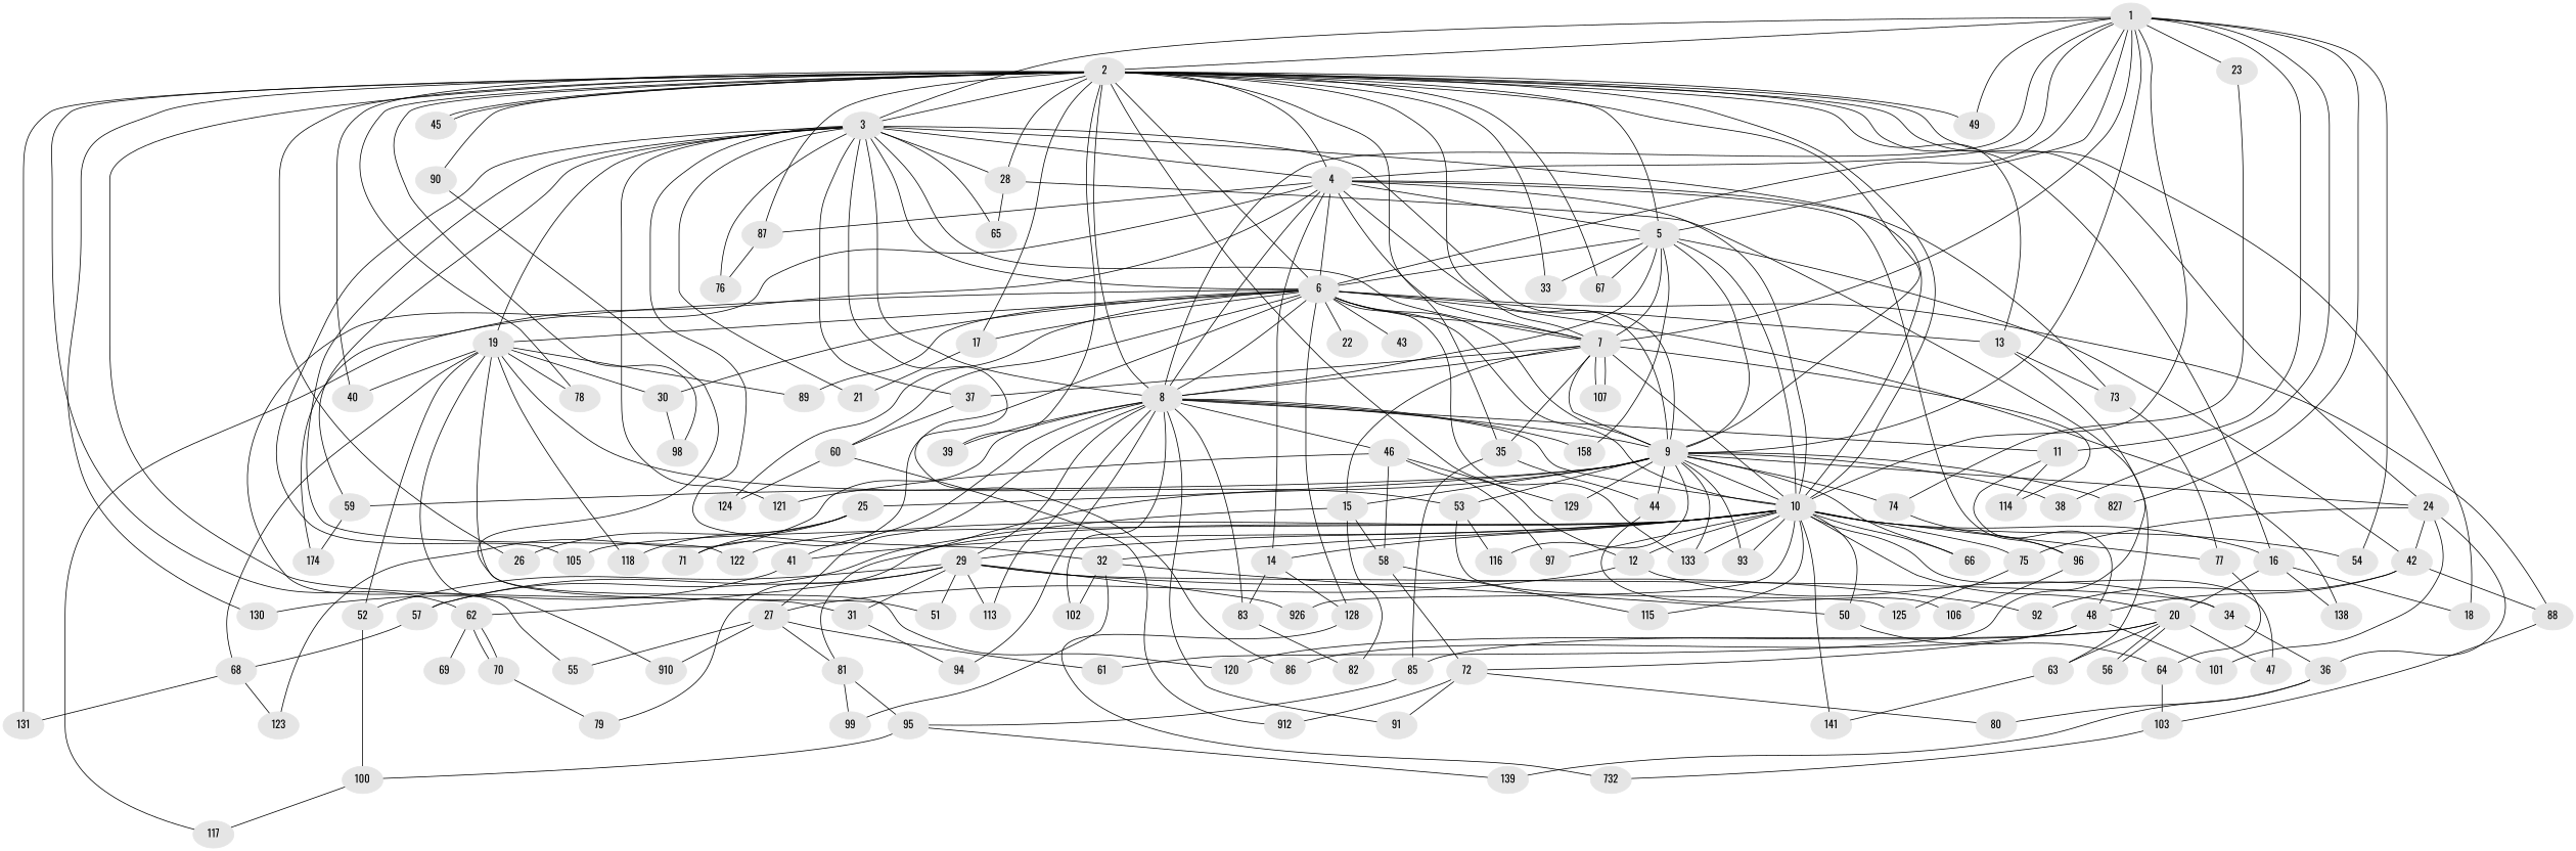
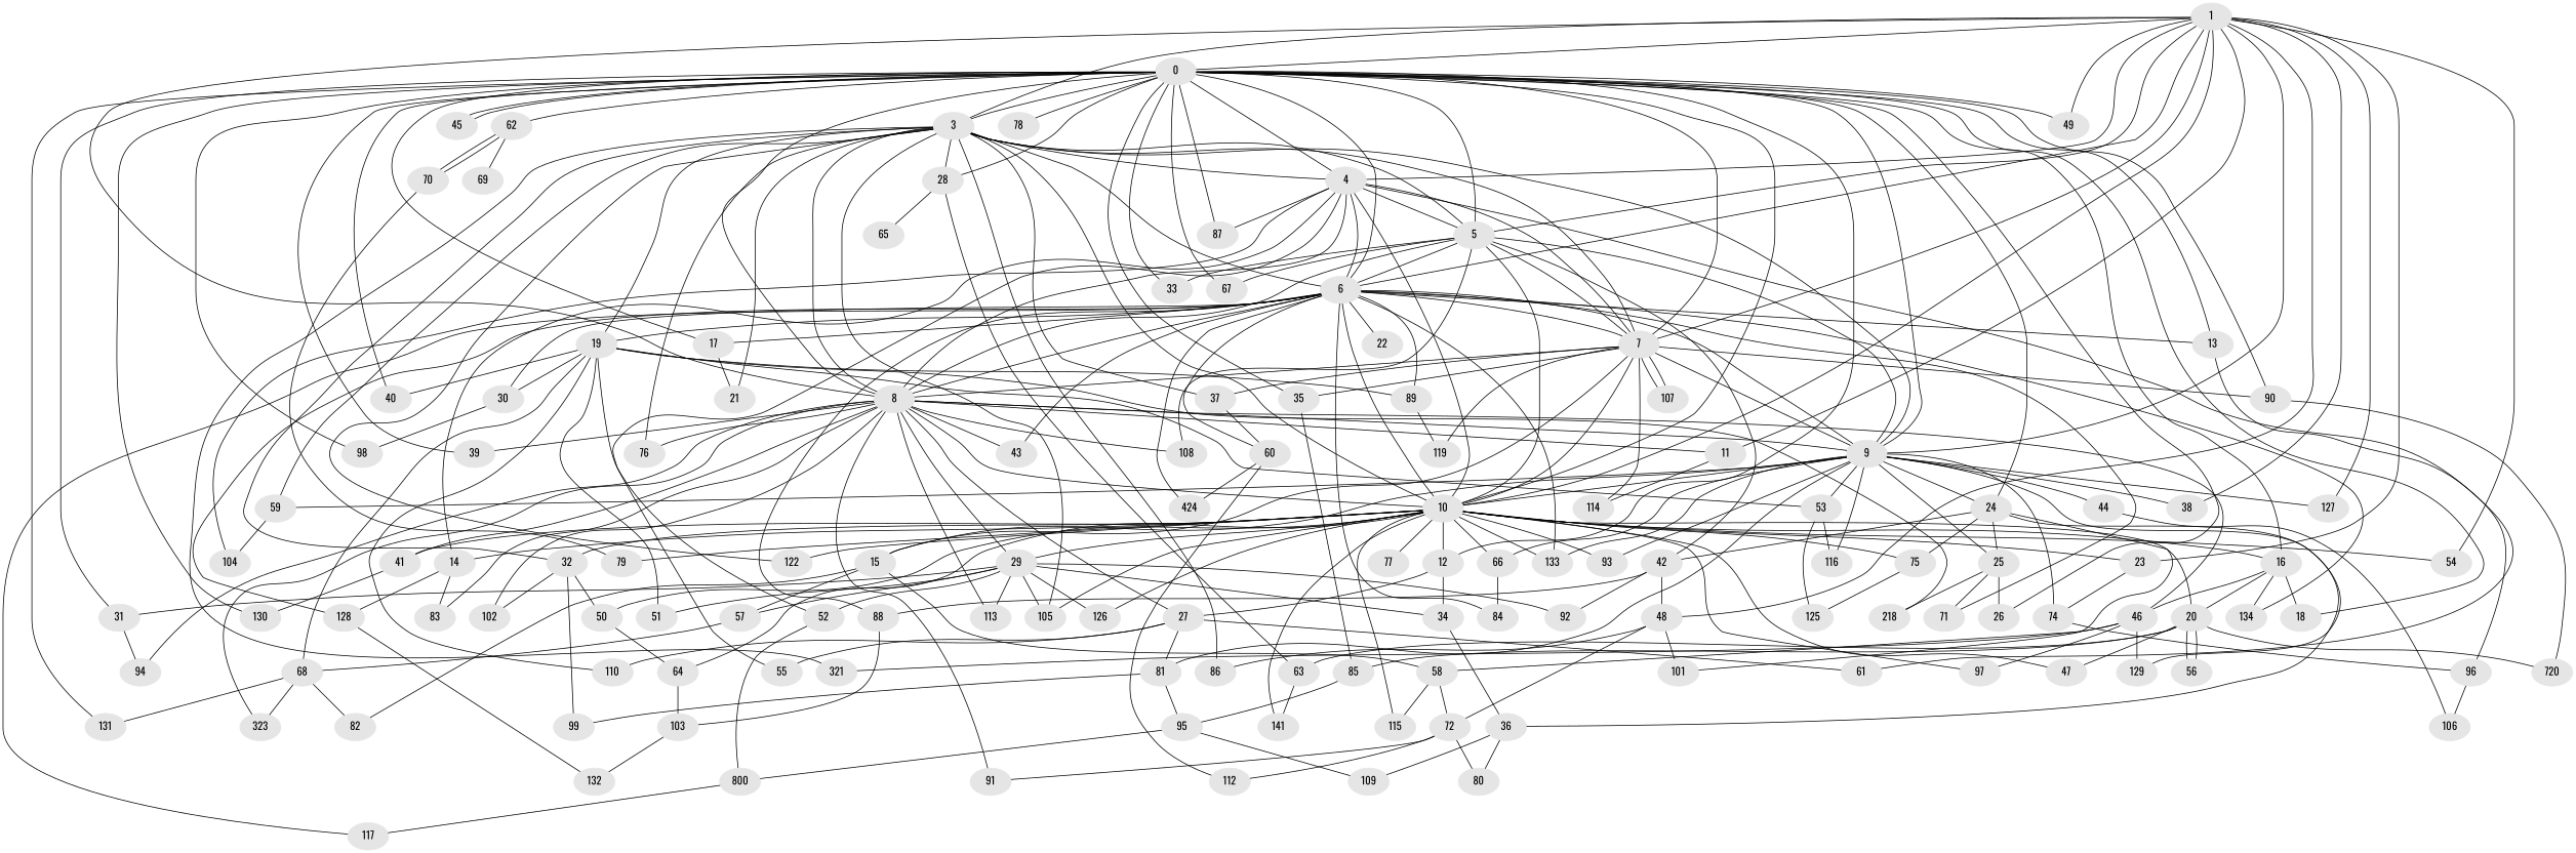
  graph {
    fontname=Oswald
    node [color=gray90 fontname=Oswald style=filled]
    edge [fontname=Oswald]
    1
-   2
+   2 [label=0]
    3
    4
    5
    6
    7
    8
    9
    10
    11
    23
    38
    48
    49
    54
-   127 [label=827]
+   127
    12
    13
    16
    17
    18
    24
    26
    28
    31
    33
    35
    39
    40
    45
    62
    67
    78
    87
    90
    98
    130
    131
    19
    21
    32
    37
    59
    76
    86
    105
-   121
+   121 [label=321]
    122
    14
    55
-   73
    96
-   104 [label=174]
+   104
    42
-   108 [label=158]
+   108
    22
    30
    43
    60
    71
+   84
    88
    89
    117
-   124
+   124 [label=424]
    128
    133
-   134 [label=138]
+   134
    15
    107
    114
+   119
    27
    29
    41
    46
    83
    91
    94
    102
    113
-   123
+   123 [label=323]
    25
    44
    53
    66
    74
    81
    93
    116
    129
    20
    47
    50
    64
    75
    77
    79
    97
    n101 [label=141]
    115
-   126 [label=926]
+   126
    101
    72
    34
    61
    36
    65
    63
    85
    69
    70
-   120
+   120 [label=720]
    51
    52
    68
-   110 [label=910]
-   118
+   110
+   118 [label=218]
    99
    106
    92
-   112 [label=912]
+   112
    103
-   132 [label=732]
+   132
    57
    58
    82
    125
    95
    56
-   100
+   100 [label=800]
    80
-   109 [label=139]
+   109
    1 -- 2
    1 -- 3
    1 -- 4
    1 -- 5
    1 -- 6
    1 -- 7
    1 -- 8
    1 -- 9
    1 -- 10
    1 -- 11
    1 -- 23
    1 -- 38
-   11 -- 48
+   1 -- 48
    1 -- 49
    1 -- 54
    1 -- 127
    2 -- 3
    2 -- 4
    2 -- 5
    2 -- 6
    2 -- 7
    2 -- 8
    2 -- 9
    2 -- 10
    2 -- 49
    2 -- 12
    2 -- 13
    2 -- 16
    2 -- 17
    2 -- 18
    2 -- 24
    2 -- 26
    2 -- 28
    2 -- 31
    2 -- 33
    2 -- 35
    2 -- 39
    2 -- 40
    2 -- 45
    2 -- 45
    2 -- 62
    2 -- 67
    2 -- 78
    2 -- 87
    2 -- 90
    2 -- 98
    2 -- 130
    2 -- 131
    3 -- 4
-   3 -- 65
+   3 -- 5
    3 -- 6
    3 -- 7
    3 -- 8
    3 -- 9
    3 -- 10
    3 -- 28
    3 -- 19
    3 -- 21
    3 -- 32
    3 -- 37
    3 -- 59
    3 -- 76
    3 -- 86
    3 -- 105
    3 -- 121
    3 -- 122
    4 -- 5
    4 -- 6
    4 -- 7
    4 -- 8
-   4 -- 9
    4 -- 10
    4 -- 87
    4 -- 14
    4 -- 55
-   4 -- 73
    4 -- 96
    4 -- 104
    5 -- 6
    5 -- 7
    5 -- 8
    5 -- 9
    5 -- 10
    5 -- 33
    5 -- 67
    5 -- 42
    5 -- 108
    6 -- 7
    6 -- 8
    6 -- 9
    6 -- 10
    6 -- 13
    6 -- 17
    6 -- 19
    6 -- 22
    6 -- 30
    6 -- 43
    6 -- 60
    6 -- 71
+   6 -- 84
    6 -- 88
    6 -- 89
    6 -- 117
    6 -- 124
    6 -- 128
    6 -- 133
    6 -- 134
    7 -- 8
    7 -- 9
    7 -- 10
    7 -- 35
+   7 -- 90
    7 -- 37
    7 -- 15
    7 -- 107
    7 -- 107
    7 -- 114
+   7 -- 119
    8 -- 9
    8 -- 10
    8 -- 11
    8 -- 39
-   87 -- 76
+   8 -- 76
    8 -- 108
+   8 -- 43
    8 -- 27
    8 -- 29
    8 -- 41
    8 -- 46
    8 -- 83
    8 -- 91
    8 -- 94
    8 -- 102
    8 -- 113
    8 -- 123
    9 -- 10
    9 -- 38
    9 -- 127
    9 -- 24
    9 -- 59
    9 -- 133
    9 -- 15
    9 -- 25
    9 -- 44
    9 -- 53
    9 -- 66
    9 -- 74
    9 -- 81
    9 -- 93
    9 -- 116
    9 -- 129
+   10 -- 23
    10 -- 54
    10 -- 12
    10 -- 16
    10 -- 32
    10 -- 105
    10 -- 122
    10 -- 14
    10 -- 133
    10 -- 29
    10 -- 41
    10 -- 66
    10 -- 93
    10 -- 20
    10 -- 47
    10 -- 50
-   77 -- 64
+   10 -- 64
    10 -- 75
    10 -- 77
    10 -- 79
    10 -- 97
    10 -- n101
    10 -- 115
    10 -- 126
    11 -- 114
    23 -- 74
    48 -- 86
    48 -- 101
    48 -- 72
    12 -- 27
    12 -- 34
-   13 -- 73
    13 -- 61
    16 -- 18
    16 -- 134
+   16 -- 46
    16 -- 20
    17 -- 21
    24 -- 42
+   24 -- 25
    24 -- 75
    24 -- 101
    24 -- 36
    28 -- 65
    28 -- 63
    31 -- 94
-   35 -- 44
    35 -- 85
    62 -- 69
    62 -- 70
    62 -- 70
    90 -- 120
    19 -- 40
-   19 -- 78
    19 -- 30
    19 -- 89
    19 -- 53
    19 -- 51
    19 -- 52
    19 -- 68
    19 -- 110
    19 -- 118
    32 -- 102
    32 -- 50
    32 -- 99
    37 -- 60
    59 -- 104
    14 -- 128
    14 -- 83
-   73 -- 77
    96 -- 106
    42 -- 48
    42 -- 88
    42 -- 92
    30 -- 98
    60 -- 124
    60 -- 112
    88 -- 103
+   89 -- 119
    128 -- 132
    15 -- 57
    15 -- 58
    15 -- 82
    27 -- 55
    27 -- 81
    27 -- 61
    27 -- 110
    29 -- 31
-   29 -- 62
+   29 -- 105
    29 -- 113
    29 -- 126
    29 -- 34
    29 -- 51
    29 -- 52
    29 -- 92
    29 -- 57
    41 -- 130
    46 -- 121
    46 -- 129
    46 -- 97
    46 -- 58
    25 -- 26
    25 -- 71
    25 -- 118
    44 -- 106
    53 -- 116
    53 -- 125
+   66 -- 84
    74 -- 96
    81 -- 99
    81 -- 95
    20 -- 47
    20 -- 63
    20 -- 85
    20 -- 120
    20 -- 56
    20 -- 56
    50 -- 64
    64 -- 103
    75 -- 125
    72 -- 91
    72 -- 112
    72 -- 80
    34 -- 36
    36 -- 80
    36 -- 109
    63 -- n101
    85 -- 95
    70 -- 79
    52 -- 100
    68 -- 131
    68 -- 123
-   83 -- 82
+   68 -- 82
    103 -- 132
    57 -- 68
    58 -- 115
    58 -- 72
    95 -- 100
    95 -- 109
    100 -- 117
  }
